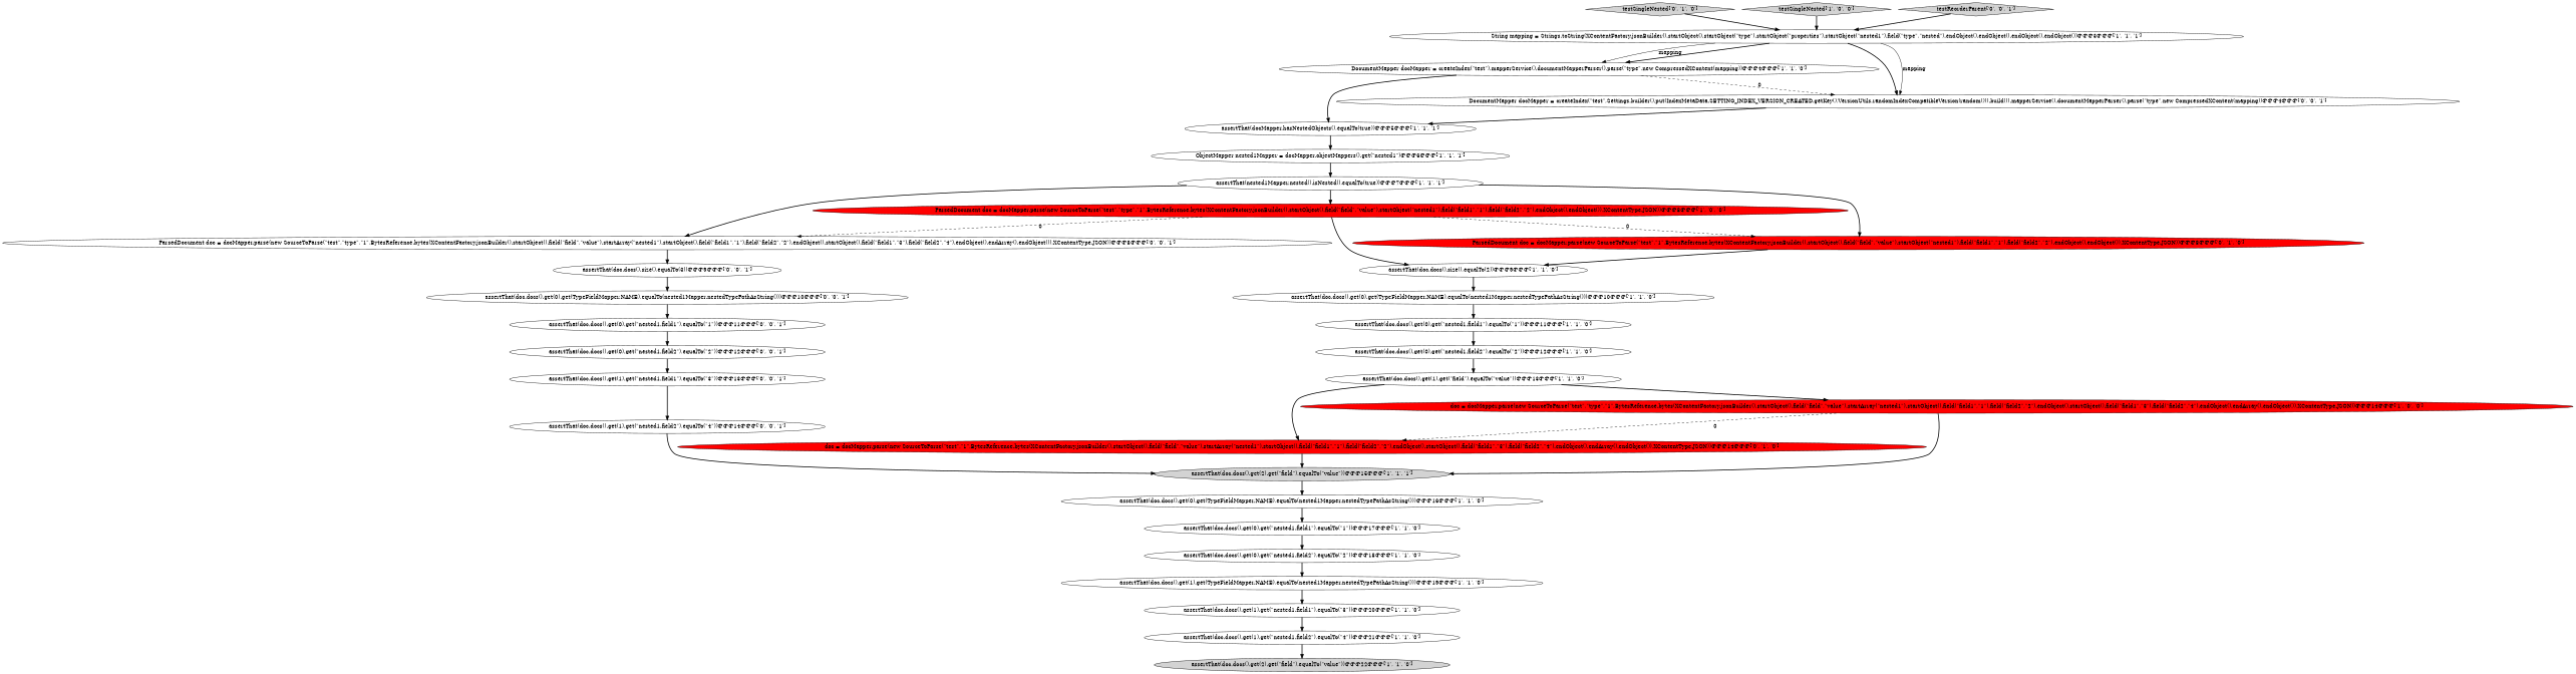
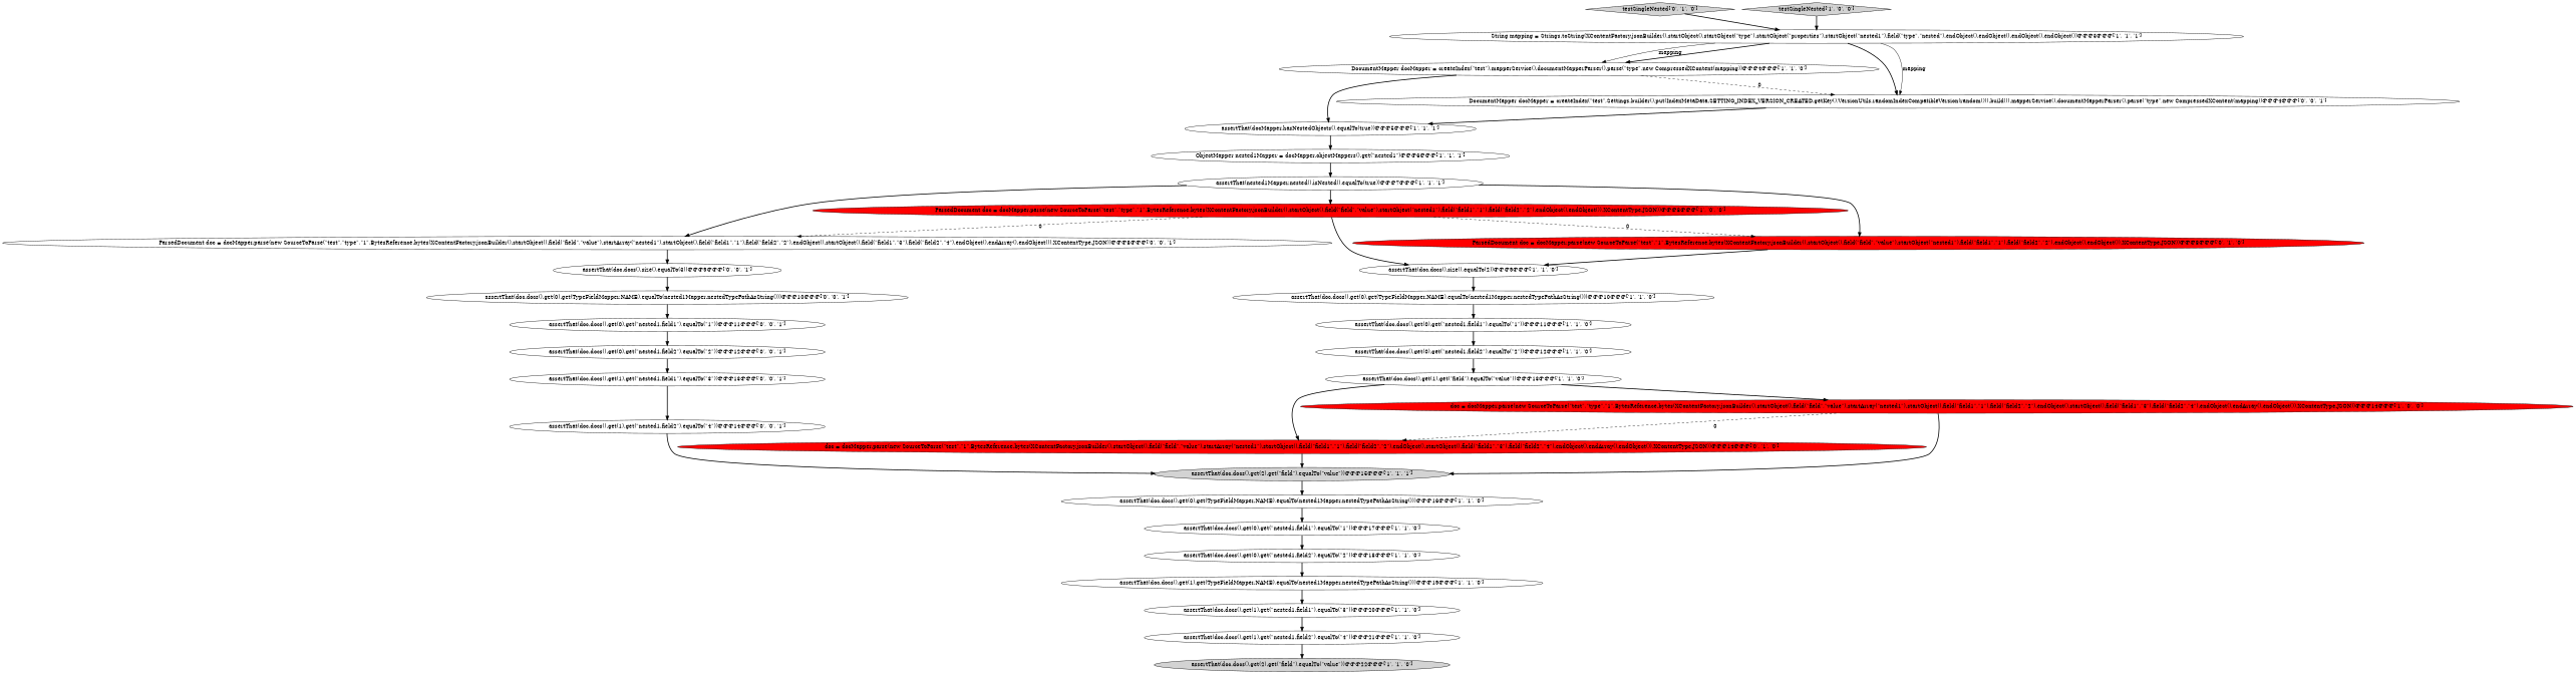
  digraph {
    node [fillcolor=white shape=ellipse style=filled]
    edge [style=bold]
    n1 [label="assertThat(doc.docs().get(0).get(TypeFieldMapper.NAME),equalTo(nested1Mapper.nestedTypePathAsString()))@@@10@@@['1', '1', '0']"]
    n2 [label="assertThat(doc.docs().get(0).get(\"nested1.field1\"),equalTo(\"1\"))@@@11@@@['1', '1', '0']"]
    n3 [label="assertThat(doc.docs().get(0).get(\"nested1.field2\"),equalTo(\"2\"))@@@12@@@['1', '1', '0']"]
    n4 [fillcolor=red label="ParsedDocument doc = docMapper.parse(new SourceToParse(\"test\",\"1\",BytesReference.bytes(XContentFactory.jsonBuilder().startObject().field(\"field\",\"value\").startObject(\"nested1\").field(\"field1\",\"1\").field(\"field2\",\"2\").endObject().endObject()),XContentType.JSON))@@@8@@@['0', '1', '0']"]
    n5 [label="assertThat(doc.docs().size(),equalTo(2))@@@9@@@['1', '1', '0']"]
    n6 [label="assertThat(doc.docs().get(1).get(\"nested1.field2\"),equalTo(\"4\"))@@@14@@@['0', '0', '1']"]
    n7 [fillcolor=lightgray label="assertThat(doc.docs().get(2).get(\"field\"),equalTo(\"value\"))@@@15@@@['1', '1', '1']"]
    n8 [label="assertThat(doc.docs().get(0).get(\"nested1.field2\"),equalTo(\"2\"))@@@18@@@['1', '1', '0']"]
    n9 [label="assertThat(doc.docs().get(1).get(TypeFieldMapper.NAME),equalTo(nested1Mapper.nestedTypePathAsString()))@@@19@@@['1', '1', '0']"]
    n10 [label="assertThat(doc.docs().get(1).get(\"nested1.field1\"),equalTo(\"3\"))@@@13@@@['0', '0', '1']"]
    n11 [label="assertThat(doc.docs().get(1).get(\"nested1.field1\"),equalTo(\"3\"))@@@20@@@['1', '1', '0']"]
    n12 [fillcolor=red label="doc = docMapper.parse(new SourceToParse(\"test\",\"1\",BytesReference.bytes(XContentFactory.jsonBuilder().startObject().field(\"field\",\"value\").startArray(\"nested1\").startObject().field(\"field1\",\"1\").field(\"field2\",\"2\").endObject().startObject().field(\"field1\",\"3\").field(\"field2\",\"4\").endObject().endArray().endObject()),XContentType.JSON))@@@14@@@['0', '1', '0']"]
    n13 [label="assertThat(doc.docs().get(0).get(TypeFieldMapper.NAME),equalTo(nested1Mapper.nestedTypePathAsString()))@@@16@@@['1', '1', '0']"]
    n14 [label="DocumentMapper docMapper = createIndex(\"test\").mapperService().documentMapperParser().parse(\"type\",new CompressedXContent(mapping))@@@4@@@['1', '1', '0']"]
    n15 [label="DocumentMapper docMapper = createIndex(\"test\",Settings.builder().put(IndexMetaData.SETTING_INDEX_VERSION_CREATED.getKey(),VersionUtils.randomIndexCompatibleVersion(random())).build()).mapperService().documentMapperParser().parse(\"type\",new CompressedXContent(mapping))@@@4@@@['0', '0', '1']"]
    n16 [label="assertThat(docMapper.hasNestedObjects(),equalTo(true))@@@5@@@['1', '1', '1']"]
    n17 [label="assertThat(doc.docs().get(0).get(TypeFieldMapper.NAME),equalTo(nested1Mapper.nestedTypePathAsString()))@@@10@@@['0', '0', '1']"]
    n18 [label="assertThat(doc.docs().get(0).get(\"nested1.field1\"),equalTo(\"1\"))@@@11@@@['0', '0', '1']"]
    n19 [fillcolor=lightgray label="testSingleNested['0', '1', '0']" shape=diamond]
    n20 [label="String mapping = Strings.toString(XContentFactory.jsonBuilder().startObject().startObject(\"type\").startObject(\"properties\").startObject(\"nested1\").field(\"type\",\"nested\").endObject().endObject().endObject().endObject())@@@3@@@['1', '1', '1']"]
    n21 [label="assertThat(doc.docs().get(1).get(\"field\"),equalTo(\"value\"))@@@13@@@['1', '1', '0']"]
    n22 [fillcolor=red label="doc = docMapper.parse(new SourceToParse(\"test\",\"type\",\"1\",BytesReference.bytes(XContentFactory.jsonBuilder().startObject().field(\"field\",\"value\").startArray(\"nested1\").startObject().field(\"field1\",\"1\").field(\"field2\",\"2\").endObject().startObject().field(\"field1\",\"3\").field(\"field2\",\"4\").endObject().endArray().endObject()),XContentType.JSON))@@@14@@@['1', '0', '0']"]
    n23 [label="ParsedDocument doc = docMapper.parse(new SourceToParse(\"test\",\"type\",\"1\",BytesReference.bytes(XContentFactory.jsonBuilder().startObject().field(\"field\",\"value\").startArray(\"nested1\").startObject().field(\"field1\",\"1\").field(\"field2\",\"2\").endObject().startObject().field(\"field1\",\"3\").field(\"field2\",\"4\").endObject().endArray().endObject()),XContentType.JSON))@@@8@@@['0', '0', '1']"]
    n24 [label="assertThat(doc.docs().size(),equalTo(3))@@@9@@@['0', '0', '1']"]
    n25 [label="assertThat(doc.docs().get(1).get(\"nested1.field2\"),equalTo(\"4\"))@@@21@@@['1', '1', '0']"]
    n26 [label="assertThat(doc.docs().get(0).get(\"nested1.field2\"),equalTo(\"2\"))@@@12@@@['0', '0', '1']"]
    n27 [fillcolor=lightgray label="testSingleNested['1', '0', '0']" shape=diamond]
    n28 [fillcolor=lightgray label="assertThat(doc.docs().get(2).get(\"field\"),equalTo(\"value\"))@@@22@@@['1', '1', '0']"]
    n29 [fillcolor=red label="ParsedDocument doc = docMapper.parse(new SourceToParse(\"test\",\"type\",\"1\",BytesReference.bytes(XContentFactory.jsonBuilder().startObject().field(\"field\",\"value\").startObject(\"nested1\").field(\"field1\",\"1\").field(\"field2\",\"2\").endObject().endObject()),XContentType.JSON))@@@8@@@['1', '0', '0']"]
    n30 [label="ObjectMapper nested1Mapper = docMapper.objectMappers().get(\"nested1\")@@@6@@@['1', '1', '1']"]
-   n31 [fillcolor=lightgray label="testReorderParent['0', '0', '1']" shape=diamond]
    n32 [label="assertThat(doc.docs().get(0).get(\"nested1.field1\"),equalTo(\"1\"))@@@17@@@['1', '1', '0']"]
    n33 [label="assertThat(nested1Mapper.nested().isNested(),equalTo(true))@@@7@@@['1', '1', '1']"]
    n1 -> n2
    n2 -> n3
    n3 -> n21
    n4 -> n5
    n5 -> n1
    n6 -> n7
    n7 -> n13
    n8 -> n9
    n9 -> n11
    n10 -> n6
    n11 -> n25
    n12 -> n7
    n13 -> n32
    n14 -> n15 [label=0 style=dashed]
    n14 -> n16
    n15 -> n16
    n16 -> n30
    n17 -> n18
    n18 -> n26
    n19 -> n20
    n20 -> n14
    n20 -> n14 [label=mapping style=solid]
    n20 -> n15 [label=mapping style=solid]
    n20 -> n15
    n21 -> n12
    n21 -> n22
    n22 -> n7
    n22 -> n12 [label=0 style=dashed]
    n23 -> n24
    n24 -> n17
    n25 -> n28
    n26 -> n10
    n27 -> n20
    n29 -> n4 [label=0 style=dashed]
    n29 -> n5
    n29 -> n23 [label=0 style=dashed]
    n30 -> n33
-   n31 -> n20
    n32 -> n8
    n33 -> n4
    n33 -> n23
    n33 -> n29
  }
